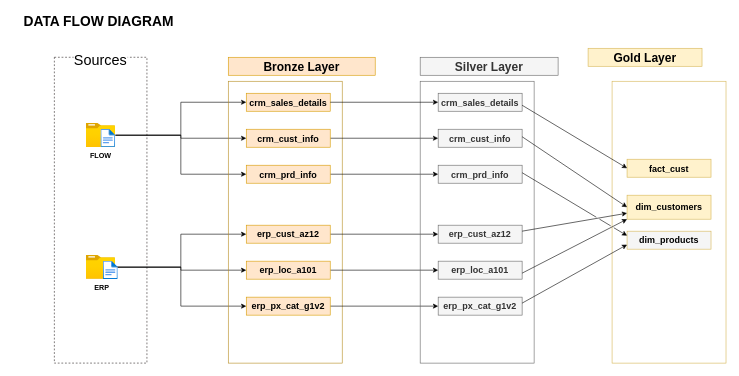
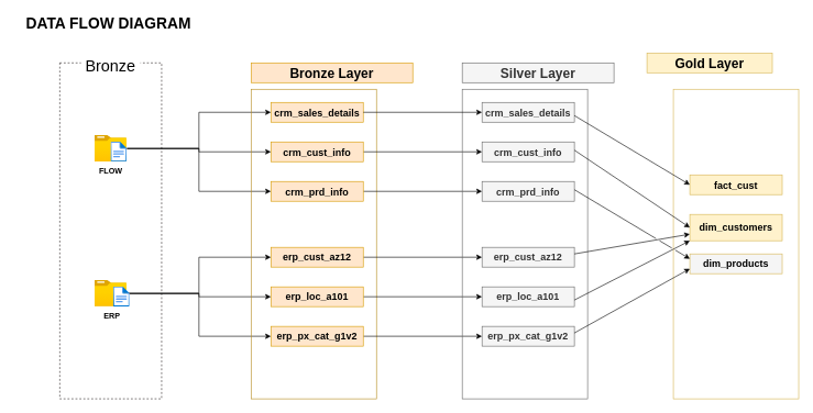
  <mxCell id="0" />
  <mxCell id="1" parent="0" />
  <mxCell id="2" value="" style="rounded=0;whiteSpace=wrap;html=1;fillColor=none;dashed=1;strokeColor=light-dark(#2c2626, #ededed);" vertex="1" parent="1"><mxGeometry x="90" y="95" width="154.35" height="510" as="geometry" /></mxCell>
- <mxCell id="3" value="&lt;font style=&quot;font-size: 24px;&quot;&gt;Sources&lt;/font&gt;" style="rounded=0;whiteSpace=wrap;html=1;strokeColor=none;" vertex="1" parent="1"><mxGeometry x="122.17" y="75" width="90" height="50" as="geometry" /></mxCell>
+ <mxCell id="3" value="&lt;font style=&quot;font-size: 24px;&quot;&gt;Bronze&lt;/font&gt;" style="rounded=0;whiteSpace=wrap;html=1;strokeColor=none;" vertex="1" parent="1"><mxGeometry x="122.17" y="75" width="90" height="50" as="geometry" /></mxCell>
  <mxCell id="4" style="edgeStyle=orthogonalEdgeStyle;rounded=0;orthogonalLoop=1;jettySize=auto;html=1;entryX=0;entryY=0.5;entryDx=0;entryDy=0;" edge="1" parent="1" source="7" target="16"><mxGeometry relative="1" as="geometry" /></mxCell>
  <mxCell id="5" style="edgeStyle=orthogonalEdgeStyle;rounded=0;orthogonalLoop=1;jettySize=auto;html=1;entryX=0;entryY=0.5;entryDx=0;entryDy=0;" edge="1" parent="1" source="7" target="18"><mxGeometry relative="1" as="geometry" /></mxCell>
  <mxCell id="6" style="edgeStyle=orthogonalEdgeStyle;rounded=0;orthogonalLoop=1;jettySize=auto;html=1;entryX=0;entryY=0.5;entryDx=0;entryDy=0;" edge="1" parent="1" source="7" target="20"><mxGeometry relative="1" as="geometry" /></mxCell>
  <mxCell id="7" value="&lt;b&gt;FLOW&lt;/b&gt;" style="image;aspect=fixed;html=1;points=[];align=center;fontSize=12;image=img/lib/azure2/general/Folder_Blank.svg;" vertex="1" parent="1"><mxGeometry x="142.53" y="205" width="49.29" height="40" as="geometry" /></mxCell>
  <mxCell id="8" value="" style="image;aspect=fixed;html=1;points=[];align=center;fontSize=12;image=img/lib/azure2/general/File.svg;" vertex="1" parent="1"><mxGeometry x="167.47" y="215" width="24.35" height="30" as="geometry" /></mxCell>
  <mxCell id="9" style="edgeStyle=orthogonalEdgeStyle;rounded=0;orthogonalLoop=1;jettySize=auto;html=1;entryX=0;entryY=0.5;entryDx=0;entryDy=0;" edge="1" parent="1" source="12" target="22"><mxGeometry relative="1" as="geometry" /></mxCell>
  <mxCell id="10" style="edgeStyle=orthogonalEdgeStyle;rounded=0;orthogonalLoop=1;jettySize=auto;html=1;entryX=0;entryY=0.5;entryDx=0;entryDy=0;" edge="1" parent="1" source="12" target="26"><mxGeometry relative="1" as="geometry" /></mxCell>
  <mxCell id="11" style="edgeStyle=orthogonalEdgeStyle;rounded=0;orthogonalLoop=1;jettySize=auto;html=1;entryX=0;entryY=0.5;entryDx=0;entryDy=0;" edge="1" parent="1" source="12" target="24"><mxGeometry relative="1" as="geometry" /></mxCell>
  <mxCell id="12" value="&lt;b&gt;&amp;nbsp;ERP&lt;/b&gt;" style="image;aspect=fixed;html=1;points=[];align=center;fontSize=12;image=img/lib/azure2/general/Folder_Blank.svg;" vertex="1" parent="1"><mxGeometry x="142.53" y="425" width="49.29" height="40" as="geometry" /></mxCell>
  <mxCell id="13" value="" style="image;aspect=fixed;html=1;points=[];align=center;fontSize=12;image=img/lib/azure2/general/File.svg;" vertex="1" parent="1"><mxGeometry x="171.46" y="435" width="24.64" height="30.36" as="geometry" /></mxCell>
  <mxCell id="14" value="&lt;font style=&quot;font-size: 20px;&quot;&gt;&lt;b&gt;Bronze Layer&lt;/b&gt;&lt;/font&gt;" style="rounded=0;whiteSpace=wrap;html=1;fillColor=#ffe6cc;strokeColor=#d79b00;" vertex="1" parent="1"><mxGeometry x="380" y="95" width="245" height="30" as="geometry" /></mxCell>
  <mxCell id="15" value="&lt;div&gt;&lt;font style=&quot;font-size: 18px;&quot;&gt;&lt;br&gt;&lt;/font&gt;&lt;/div&gt;&lt;div&gt;&lt;font style=&quot;font-size: 18px;&quot;&gt;&lt;br&gt;&lt;/font&gt;&lt;/div&gt;&lt;div&gt;&lt;font style=&quot;font-size: 18px;&quot;&gt;&lt;br&gt;&lt;/font&gt;&lt;/div&gt;&lt;div&gt;&lt;font style=&quot;font-size: 18px;&quot;&gt;&lt;br&gt;&lt;/font&gt;&lt;/div&gt;&lt;div&gt;&lt;font style=&quot;font-size: 18px;&quot;&gt;&lt;br&gt;&lt;/font&gt;&lt;/div&gt;&lt;div&gt;&lt;font style=&quot;font-size: 18px;&quot;&gt;&lt;br&gt;&lt;/font&gt;&lt;/div&gt;&lt;div&gt;&lt;br&gt;&lt;/div&gt;" style="rounded=0;whiteSpace=wrap;html=1;fillColor=none;strokeColor=light-dark(#b68c20, #996500);" vertex="1" parent="1"><mxGeometry x="380" y="135" width="190" height="470" as="geometry" /></mxCell>
  <mxCell id="16" value="&lt;font style=&quot;font-size: 15px;&quot;&gt;&lt;b style=&quot;&quot;&gt;crm_sales_details&lt;/b&gt;&lt;/font&gt;" style="rounded=0;whiteSpace=wrap;html=1;fillColor=#ffe6cc;strokeColor=#d79b00;" vertex="1" parent="1"><mxGeometry x="410" y="155" width="140" height="30" as="geometry" /></mxCell>
  <mxCell id="17" style="edgeStyle=orthogonalEdgeStyle;rounded=0;orthogonalLoop=1;jettySize=auto;html=1;entryX=0;entryY=0.5;entryDx=0;entryDy=0;" edge="1" parent="1" source="18" target="31"><mxGeometry relative="1" as="geometry" /></mxCell>
  <mxCell id="18" value="&lt;b style=&quot;&quot;&gt;&lt;font style=&quot;font-size: 15px;&quot;&gt;crm_cust_info&lt;/font&gt;&lt;/b&gt;" style="rounded=0;whiteSpace=wrap;html=1;fillColor=#ffe6cc;strokeColor=#d79b00;" vertex="1" parent="1"><mxGeometry x="410" y="215" width="140" height="30" as="geometry" /></mxCell>
  <mxCell id="19" style="edgeStyle=orthogonalEdgeStyle;rounded=0;orthogonalLoop=1;jettySize=auto;html=1;entryX=0;entryY=0.5;entryDx=0;entryDy=0;" edge="1" parent="1" source="20" target="32"><mxGeometry relative="1" as="geometry" /></mxCell>
  <mxCell id="20" value="&lt;font style=&quot;font-size: 15px;&quot;&gt;&lt;b style=&quot;&quot;&gt;crm_prd_info&lt;/b&gt;&lt;/font&gt;" style="rounded=0;whiteSpace=wrap;html=1;fillColor=#ffe6cc;strokeColor=#d79b00;" vertex="1" parent="1"><mxGeometry x="410" y="275" width="140" height="30" as="geometry" /></mxCell>
  <mxCell id="21" style="edgeStyle=orthogonalEdgeStyle;rounded=0;orthogonalLoop=1;jettySize=auto;html=1;entryX=0;entryY=0.5;entryDx=0;entryDy=0;" edge="1" parent="1" source="22" target="33"><mxGeometry relative="1" as="geometry" /></mxCell>
  <mxCell id="22" value="&lt;font style=&quot;font-size: 15px;&quot;&gt;&lt;b style=&quot;&quot;&gt;erp_cust_az12&lt;/b&gt;&lt;/font&gt;" style="rounded=0;whiteSpace=wrap;html=1;fillColor=#ffe6cc;strokeColor=#d79b00;" vertex="1" parent="1"><mxGeometry x="410" y="375" width="140" height="30" as="geometry" /></mxCell>
  <mxCell id="23" style="edgeStyle=orthogonalEdgeStyle;rounded=0;orthogonalLoop=1;jettySize=auto;html=1;entryX=0;entryY=0.5;entryDx=0;entryDy=0;" edge="1" parent="1" source="24" target="34"><mxGeometry relative="1" as="geometry" /></mxCell>
  <mxCell id="24" value="&lt;b style=&quot;&quot;&gt;&lt;font style=&quot;font-size: 15px;&quot;&gt;erp_loc_a101&lt;/font&gt;&lt;/b&gt;" style="rounded=0;whiteSpace=wrap;html=1;fillColor=#ffe6cc;strokeColor=#d79b00;" vertex="1" parent="1"><mxGeometry x="410" y="435" width="140" height="30" as="geometry" /></mxCell>
  <mxCell id="25" style="edgeStyle=orthogonalEdgeStyle;rounded=0;orthogonalLoop=1;jettySize=auto;html=1;" edge="1" parent="1" source="26" target="35"><mxGeometry relative="1" as="geometry" /></mxCell>
  <mxCell id="26" value="&lt;font style=&quot;font-size: 15px;&quot;&gt;&lt;b style=&quot;&quot;&gt;erp_px_cat_g1v2&lt;/b&gt;&lt;/font&gt;" style="rounded=0;whiteSpace=wrap;html=1;fillColor=#ffe6cc;strokeColor=#d79b00;" vertex="1" parent="1"><mxGeometry x="410" y="495" width="140" height="30" as="geometry" /></mxCell>
  <mxCell id="27" value="&lt;font style=&quot;font-size: 23px;&quot;&gt;&lt;b&gt;DATA FLOW DIAGRAM&lt;/b&gt;&lt;/font&gt;" style="text;html=1;align=center;verticalAlign=middle;whiteSpace=wrap;rounded=0;" vertex="1" parent="1"><mxGeometry x="20" y="20" width="288" height="30" as="geometry" /></mxCell>
  <mxCell id="28" value="&lt;font style=&quot;font-size: 20px;&quot;&gt;&lt;b&gt;Silver Layer&lt;/b&gt;&lt;/font&gt;" style="rounded=0;whiteSpace=wrap;html=1;fillColor=#f5f5f5;strokeColor=#666666;fontColor=#333333;" vertex="1" parent="1"><mxGeometry x="700" y="95" width="230" height="30" as="geometry" /></mxCell>
  <mxCell id="29" value="&lt;div&gt;&lt;font style=&quot;font-size: 18px;&quot;&gt;&lt;br&gt;&lt;/font&gt;&lt;/div&gt;&lt;div&gt;&lt;font style=&quot;font-size: 18px;&quot;&gt;&lt;br&gt;&lt;/font&gt;&lt;/div&gt;&lt;div&gt;&lt;font style=&quot;font-size: 18px;&quot;&gt;&lt;br&gt;&lt;/font&gt;&lt;/div&gt;&lt;div&gt;&lt;font style=&quot;font-size: 18px;&quot;&gt;&lt;br&gt;&lt;/font&gt;&lt;/div&gt;&lt;div&gt;&lt;font style=&quot;font-size: 18px;&quot;&gt;&lt;br&gt;&lt;/font&gt;&lt;/div&gt;&lt;div&gt;&lt;font style=&quot;font-size: 18px;&quot;&gt;&lt;br&gt;&lt;/font&gt;&lt;/div&gt;&lt;div&gt;&lt;br&gt;&lt;/div&gt;" style="rounded=0;whiteSpace=wrap;html=1;fillColor=none;strokeColor=#666666;fontColor=#333333;" vertex="1" parent="1"><mxGeometry x="700" y="135" width="190" height="470" as="geometry" /></mxCell>
  <mxCell id="30" value="&lt;font style=&quot;font-size: 15px;&quot;&gt;&lt;b style=&quot;&quot;&gt;crm_sales_details&lt;/b&gt;&lt;/font&gt;" style="rounded=0;whiteSpace=wrap;html=1;fillColor=#f5f5f5;strokeColor=#666666;fontColor=#333333;" vertex="1" parent="1"><mxGeometry x="730" y="155" width="140" height="30" as="geometry" /></mxCell>
  <mxCell id="31" value="&lt;b style=&quot;&quot;&gt;&lt;font style=&quot;font-size: 15px;&quot;&gt;crm_cust_info&lt;/font&gt;&lt;/b&gt;" style="rounded=0;whiteSpace=wrap;html=1;fillColor=#f5f5f5;strokeColor=#666666;fontColor=#333333;" vertex="1" parent="1"><mxGeometry x="730" y="215" width="140" height="30" as="geometry" /></mxCell>
  <mxCell id="32" value="&lt;font style=&quot;font-size: 15px;&quot;&gt;&lt;b style=&quot;&quot;&gt;crm_prd_info&lt;/b&gt;&lt;/font&gt;" style="rounded=0;whiteSpace=wrap;html=1;fillColor=#f5f5f5;strokeColor=#666666;fontColor=#333333;" vertex="1" parent="1"><mxGeometry x="730" y="275" width="140" height="30" as="geometry" /></mxCell>
  <mxCell id="33" value="&lt;font style=&quot;font-size: 15px;&quot;&gt;&lt;b style=&quot;&quot;&gt;erp_cust_az12&lt;/b&gt;&lt;/font&gt;" style="rounded=0;whiteSpace=wrap;html=1;fillColor=#f5f5f5;strokeColor=#666666;fontColor=#333333;" vertex="1" parent="1"><mxGeometry x="730" y="375" width="140" height="30" as="geometry" /></mxCell>
  <mxCell id="34" value="&lt;b style=&quot;&quot;&gt;&lt;font style=&quot;font-size: 15px;&quot;&gt;erp_loc_a101&lt;/font&gt;&lt;/b&gt;" style="rounded=0;whiteSpace=wrap;html=1;fillColor=#f5f5f5;strokeColor=#666666;fontColor=#333333;" vertex="1" parent="1"><mxGeometry x="730" y="435" width="140" height="30" as="geometry" /></mxCell>
  <mxCell id="35" value="&lt;font style=&quot;font-size: 15px;&quot;&gt;&lt;b style=&quot;&quot;&gt;erp_px_cat_g1v2&lt;/b&gt;&lt;/font&gt;" style="rounded=0;whiteSpace=wrap;html=1;fillColor=#f5f5f5;strokeColor=#666666;fontColor=#333333;" vertex="1" parent="1"><mxGeometry x="730" y="495" width="140" height="30" as="geometry" /></mxCell>
  <mxCell id="36" style="edgeStyle=orthogonalEdgeStyle;rounded=0;orthogonalLoop=1;jettySize=auto;html=1;entryX=0;entryY=0.5;entryDx=0;entryDy=0;" edge="1" parent="1" source="16" target="30"><mxGeometry relative="1" as="geometry"><mxPoint x="710" y="171" as="targetPoint" /></mxGeometry></mxCell>
  <mxCell id="37" value="&lt;font style=&quot;font-size: 20px;&quot;&gt;&lt;b&gt;Gold Layer&lt;/b&gt;&lt;/font&gt;" style="rounded=0;whiteSpace=wrap;html=1;fillColor=#fff2cc;strokeColor=#d6b656;" vertex="1" parent="1"><mxGeometry x="980" y="80" width="190" height="30" as="geometry" /></mxCell>
  <mxCell id="38" value="&lt;div&gt;&lt;font style=&quot;font-size: 18px;&quot;&gt;&lt;br&gt;&lt;/font&gt;&lt;/div&gt;&lt;div&gt;&lt;font style=&quot;font-size: 18px;&quot;&gt;&lt;br&gt;&lt;/font&gt;&lt;/div&gt;&lt;div&gt;&lt;font style=&quot;font-size: 18px;&quot;&gt;&lt;br&gt;&lt;/font&gt;&lt;/div&gt;&lt;div&gt;&lt;font style=&quot;font-size: 18px;&quot;&gt;&lt;br&gt;&lt;/font&gt;&lt;/div&gt;&lt;div&gt;&lt;font style=&quot;font-size: 18px;&quot;&gt;&lt;br&gt;&lt;/font&gt;&lt;/div&gt;&lt;div&gt;&lt;font style=&quot;font-size: 18px;&quot;&gt;&lt;br&gt;&lt;/font&gt;&lt;/div&gt;&lt;div&gt;&lt;br&gt;&lt;/div&gt;" style="rounded=0;whiteSpace=wrap;html=1;fillColor=none;strokeColor=#d6b656;" vertex="1" parent="1"><mxGeometry x="1020" y="135" width="190" height="470" as="geometry" /></mxCell>
  <mxCell id="39" value="&lt;font style=&quot;font-size: 15px;&quot;&gt;&lt;b style=&quot;&quot;&gt;fact_cust&lt;/b&gt;&lt;/font&gt;" style="rounded=0;whiteSpace=wrap;html=1;fillColor=#fff2cc;strokeColor=#d6b656;" vertex="1" parent="1"><mxGeometry x="1045" y="265" width="140" height="30" as="geometry" /></mxCell>
  <mxCell id="40" value="&lt;b style=&quot;&quot;&gt;&lt;font style=&quot;font-size: 15px;&quot;&gt;dim_customers&lt;/font&gt;&lt;/b&gt;" style="rounded=0;whiteSpace=wrap;html=1;fillColor=#fff2cc;strokeColor=#d6b656;" vertex="1" parent="1"><mxGeometry x="1045" y="325" width="140" height="40" as="geometry" /></mxCell>
  <mxCell id="41" value="&lt;font style=&quot;font-size: 15px;&quot;&gt;&lt;b style=&quot;&quot;&gt;dim_products&lt;/b&gt;&lt;/font&gt;" style="rounded=0;whiteSpace=wrap;html=1;fillColor=#f5f5f5;strokeColor=#d6b656;" vertex="1" parent="1"><mxGeometry x="1045" y="385" width="140" height="30" as="geometry" /></mxCell>
  <mxCell id="42" value="" style="endArrow=classic;html=1;rounded=0;entryX=0;entryY=0.5;entryDx=0;entryDy=0;" edge="1" parent="1" target="39"><mxGeometry width="50" height="50" relative="1" as="geometry"><mxPoint x="870" y="175" as="sourcePoint" /><mxPoint x="920" y="125" as="targetPoint" /></mxGeometry></mxCell>
  <mxCell id="43" value="" style="endArrow=classic;html=1;rounded=0;entryX=0;entryY=0.5;entryDx=0;entryDy=0;jumpStyle=gap;" edge="1" parent="1" target="40"><mxGeometry width="50" height="50" relative="1" as="geometry"><mxPoint x="870" y="227.5" as="sourcePoint" /><mxPoint x="1045" y="332.5" as="targetPoint" /></mxGeometry></mxCell>
  <mxCell id="44" value="" style="endArrow=classic;html=1;rounded=0;entryX=0;entryY=0.75;entryDx=0;entryDy=0;jumpStyle=gap;" edge="1" parent="1" target="40"><mxGeometry width="50" height="50" relative="1" as="geometry"><mxPoint x="870" y="385" as="sourcePoint" /><mxPoint x="1045" y="490" as="targetPoint" /></mxGeometry></mxCell>
  <mxCell id="45" value="" style="endArrow=classic;html=1;rounded=0;entryX=0;entryY=1;entryDx=0;entryDy=0;jumpStyle=gap;" edge="1" parent="1" target="40"><mxGeometry width="50" height="50" relative="1" as="geometry"><mxPoint x="870" y="455" as="sourcePoint" /><mxPoint x="1045" y="560" as="targetPoint" /></mxGeometry></mxCell>
  <mxCell id="46" value="" style="endArrow=classic;html=1;rounded=0;entryX=0;entryY=0.5;entryDx=0;entryDy=0;jumpStyle=gap;" edge="1" parent="1"><mxGeometry width="50" height="50" relative="1" as="geometry"><mxPoint x="870" y="287.5" as="sourcePoint" /><mxPoint x="1045" y="392.5" as="targetPoint" /></mxGeometry></mxCell>
  <mxCell id="47" value="" style="endArrow=classic;html=1;rounded=0;entryX=0;entryY=0.75;entryDx=0;entryDy=0;jumpStyle=gap;" edge="1" parent="1" target="41"><mxGeometry width="50" height="50" relative="1" as="geometry"><mxPoint x="870" y="505" as="sourcePoint" /><mxPoint x="1045" y="610" as="targetPoint" /></mxGeometry></mxCell>
